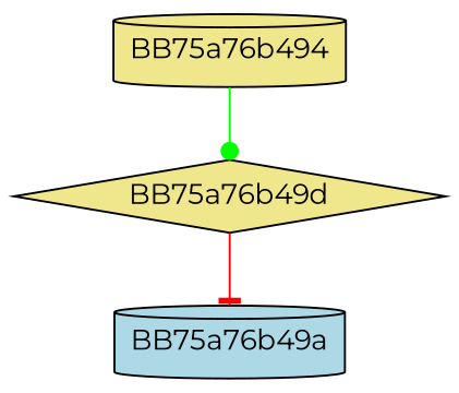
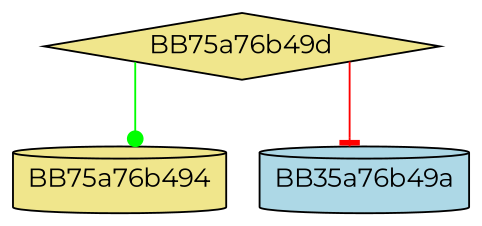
  digraph {
    fontname=Montserrat
    splines=ortho
    node [fillcolor=khaki fontname=Montserrat shape=cylinder style=filled]
    edge [fontname=Montserrat]
    BB75a76b49d [shape=diamond]
    BB75a76b494
-   BB75a76b49a [fillcolor=lightblue]
+   BB75a76b49a [fillcolor=lightblue label=BB35a76b49a]
    BB75a76b49d -> BB75a76b49a [arrowhead=tee color=red]
-   BB75a76b494 -> BB75a76b49d [arrowhead=dot color=green]
+   BB75a76b49d -> BB75a76b494 [arrowhead=dot color=green]
  }
